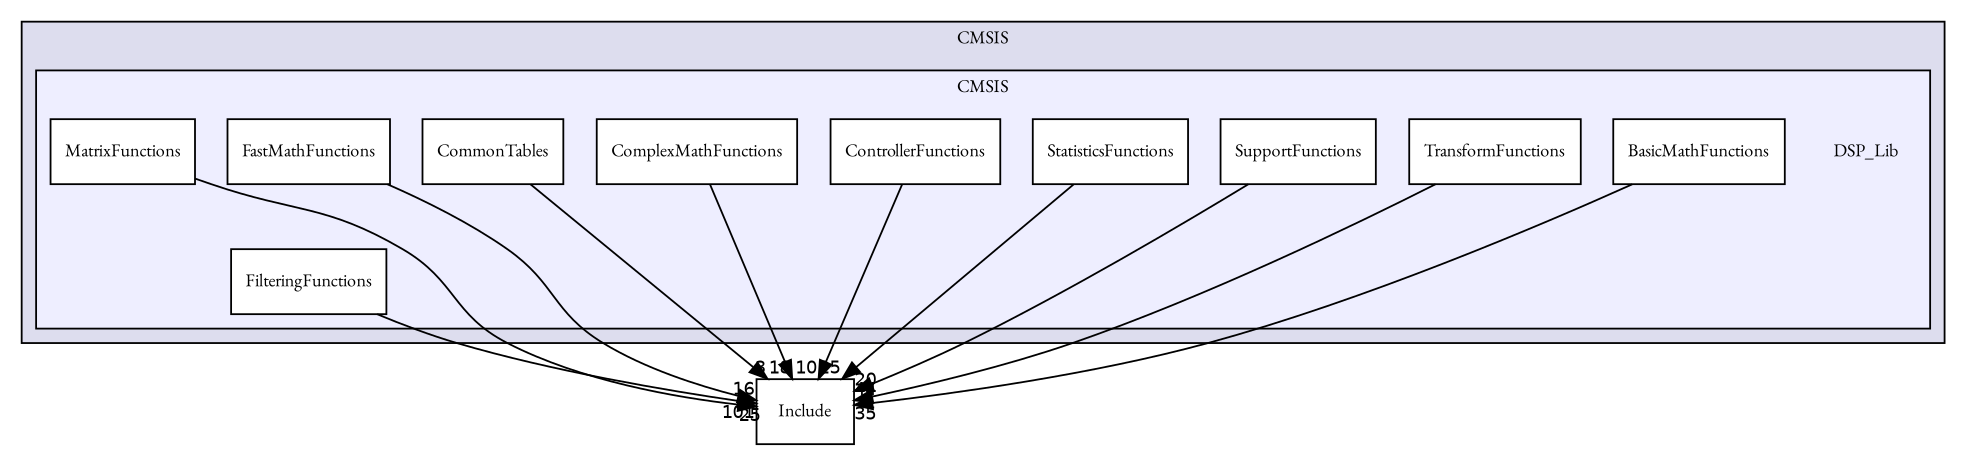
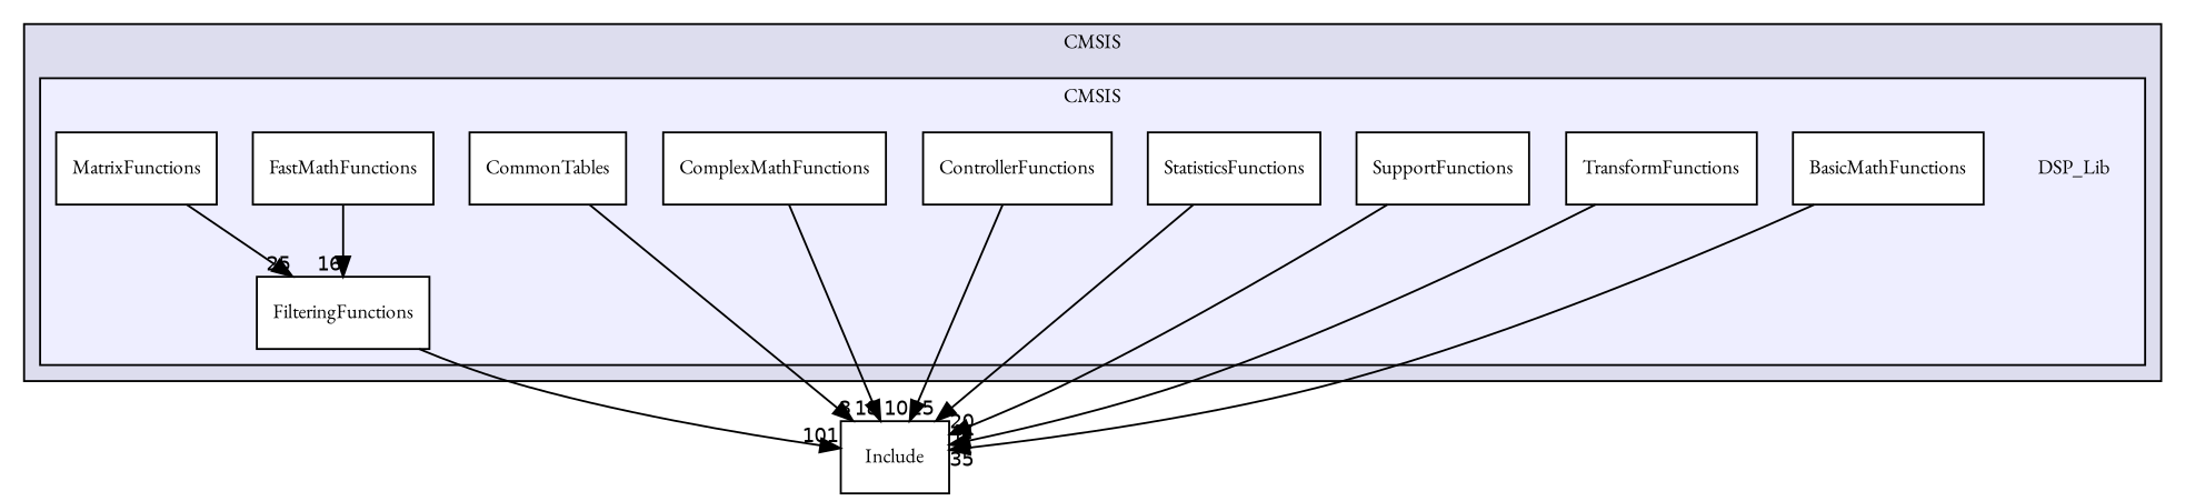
  digraph {
    compound=true
    fontname="EB Garamond"
    node [fontname="EB Garamond" fontsize=10 shape=box color=black fillcolor=white style=filled]
    edge [headlabel=25 labeldistance=1.5 labelfontname=Helvetica labelfontsize=10 fontname="EB Garamond"]
    n1 [label=DSP_Lib shape=plaintext color="" fillcolor="" style=""]
    n2 [label=BasicMathFunctions]
    n3 [label=CommonTables]
    n4 [label=ComplexMathFunctions]
    n5 [label=ControllerFunctions]
    n6 [label=FastMathFunctions]
    n7 [label=FilteringFunctions]
    n8 [label=MatrixFunctions]
    n9 [label=StatisticsFunctions]
    n10 [label=SupportFunctions]
    n11 [label=TransformFunctions]
    n12 [label=Include color="" fillcolor="" style=""]
    subgraph cluster_1 {
      bgcolor="#ddddee"
      fontsize=10
      label=CMSIS
      pencolor=black
      subgraph cluster_2 {
        bgcolor="#eeeeff"
        fontsize=10
        pencolor=black
        n1
        n2
        n3
        n4
        n5
        n6
        n7
        n8
        n9
        n10
        n11
      }
    }
    n2 -> n12 [headlabel=35]
    n3 -> n12 [headlabel=3]
    n4 -> n12 [headlabel=18]
    n5 -> n12 [headlabel=10]
-   n6 -> n12 [headlabel=16]
+   n6 -> n7 [headlabel=16]
    n7 -> n12 [headlabel=101]
-   n8 -> n12
+   n8 -> n7
    n9 -> n12
    n10 -> n12 [headlabel=20]
    n11 -> n12 [headlabel=44]
  }
